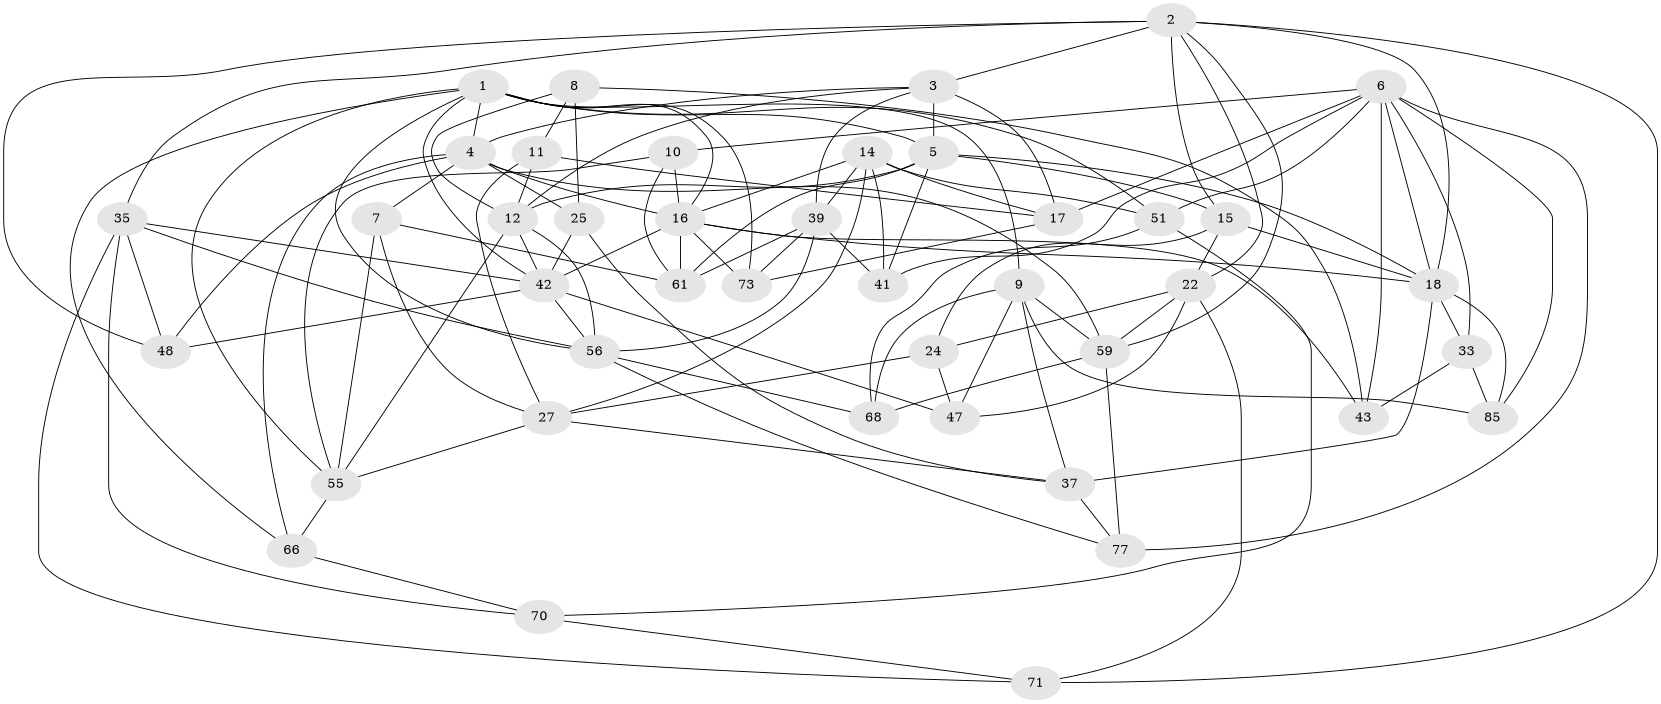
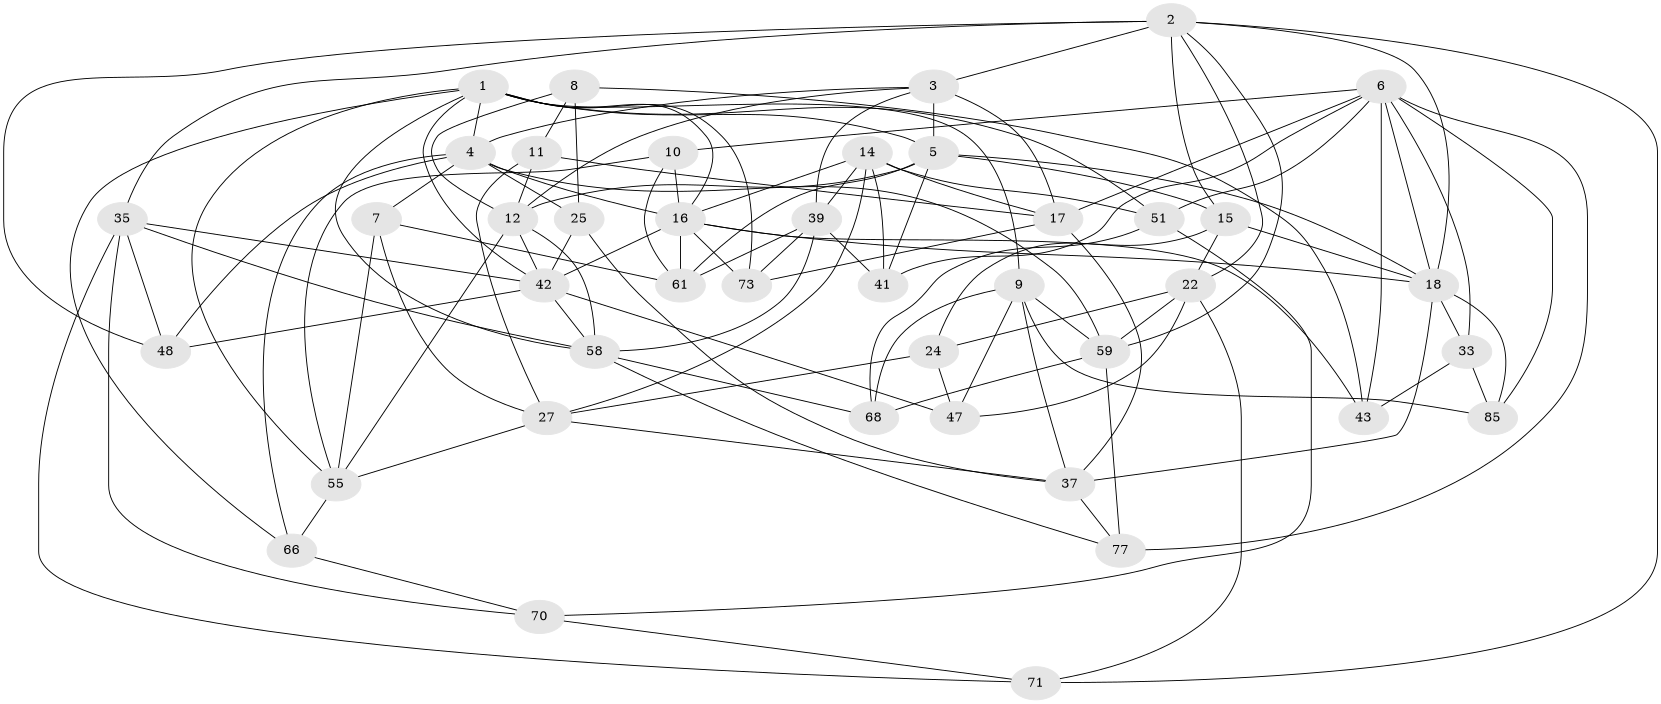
  graph {
    node [color=gray90 style=filled]
    1 [super="+13+75+31"]
    4 [super="+28"]
    5 [super="+23+46"]
    9 [super="+52"]
    16 [super="+21+64+20"]
    42 [super="+79+57+65"]
    51 [super="+74"]
    55 [super="+82"]
-   58 [super="+67+60" label=56]
+   58 [super="+67+60"]
    66
    73
    n12 [label=59 super="+87"]
    48
    7
    25
    15 [super="+36"]
    18 [super="+50+44"]
    12 [super="+45+56"]
    41
    61 [super="+86"]
    85
    37 [super="+62"]
    47
    68
    43
    70
    77
    2 [super="+38+54"]
    3 [super="+59+40+63"]
    22 [super="+30"]
    35 [super="+49"]
    71
    17 [super="+32"]
    39 [super="+83"]
    24
    33
    27 [super="+53"]
    6 [super="+19"]
    10
    8
    11
    14 [super="+34"]
    1 -- 4
    1 -- 5
    1 -- 9
    1 -- 16
    1 -- 42
    1 -- 51
    1 -- 55
    1 -- 58
    1 -- 66
    1 -- 73
    4 -- 16
    4 -- 66
    4 -- n12
    4 -- 48
    4 -- 7
    4 -- 25
    5 -- 15
    5 -- 18
    5 -- 12
    5 -- 41
    5 -- 61
    9 -- n12
    9 -- 85
    9 -- 37
    9 -- 47
    9 -- 68
    16 -- 42
    16 -- 73
    16 -- 18
    16 -- 61 [weight=2]
    16 -- 43
    42 -- 58
    42 -- 48
    42 -- 47
    51 -- 68
    51 -- 70
    55 -- 66
    58 -- 68
    58 -- 77
    66 -- 70
    n12 -- 68
    n12 -- 77
    7 -- 55
    7 -- 61
    7 -- 27
    25 -- 42
    25 -- 37
    15 -- 18
    15 -- 22
    15 -- 24
    18 -- 85
    18 -- 37
    18 -- 33
    12 -- 42 [weight=2]
    12 -- 55
    12 -- 58
    37 -- 77
    70 -- 71
    2 -- n12
    2 -- 48
    2 -- 15
    2 -- 18
    2 -- 3
    2 -- 22
    2 -- 35
    2 -- 71
    3 -- 4
    3 -- 5 [weight=2]
    3 -- 12
    3 -- 17
    3 -- 39
    22 -- n12
    22 -- 47
    22 -- 71
    22 -- 24
    35 -- 42
    35 -- 58
    35 -- 48
    35 -- 70
    35 -- 71
    17 -- 73
+   17 -- 37
    39 -- 58
    39 -- 73
    39 -- 41
    39 -- 61
    24 -- 47
    24 -- 27
    33 -- 85
    33 -- 43
    27 -- 55
    27 -- 37
    6 -- 51
    6 -- 18
    6 -- 41
    6 -- 85
    6 -- 43
    6 -- 77
    6 -- 17
    6 -- 33
    6 -- 10
    10 -- 16
    10 -- 55
    10 -- 61
    8 -- 25
    8 -- 12
    8 -- 43
    8 -- 11
    11 -- 12
    11 -- 17
    11 -- 27
    14 -- 16
    14 -- 51
    14 -- 41
    14 -- 17
    14 -- 39
    14 -- 27
  }
